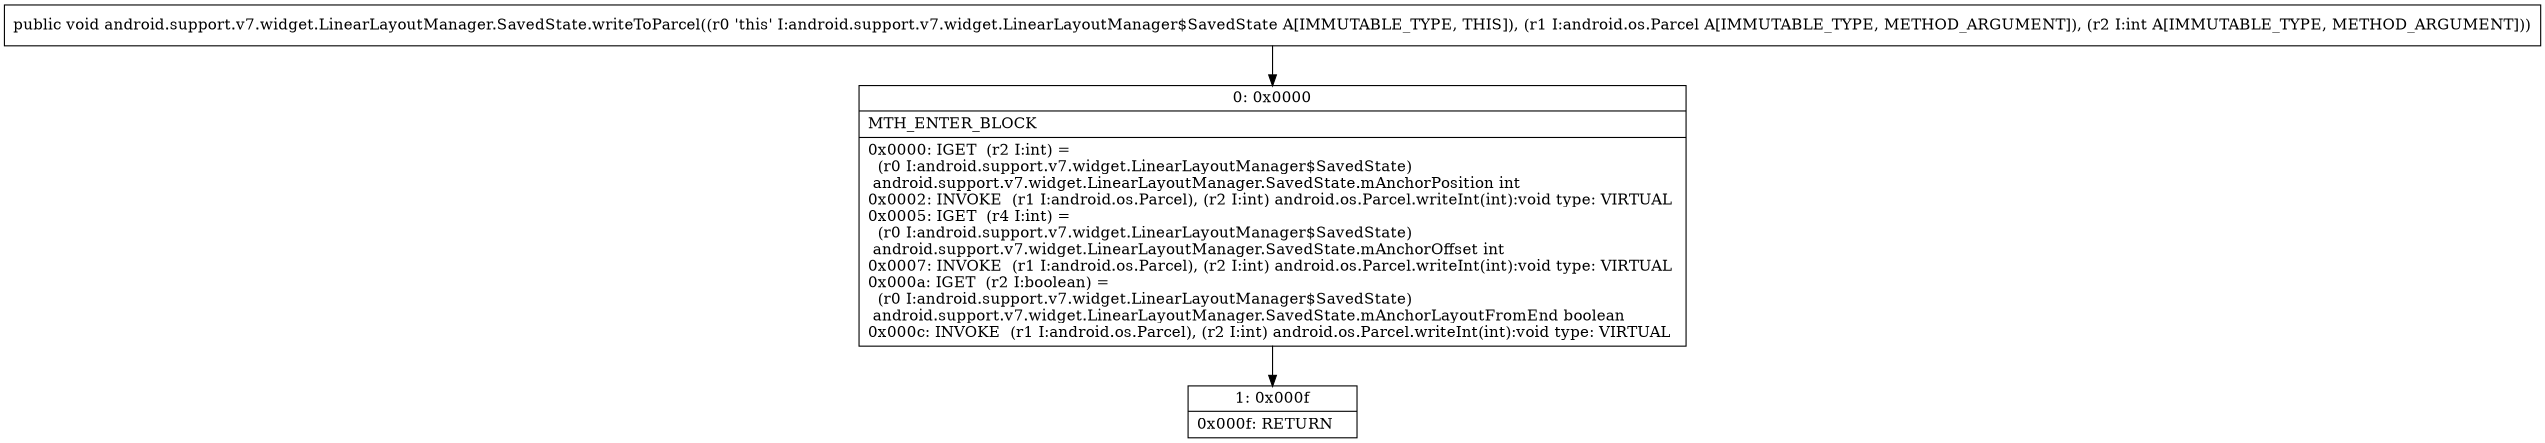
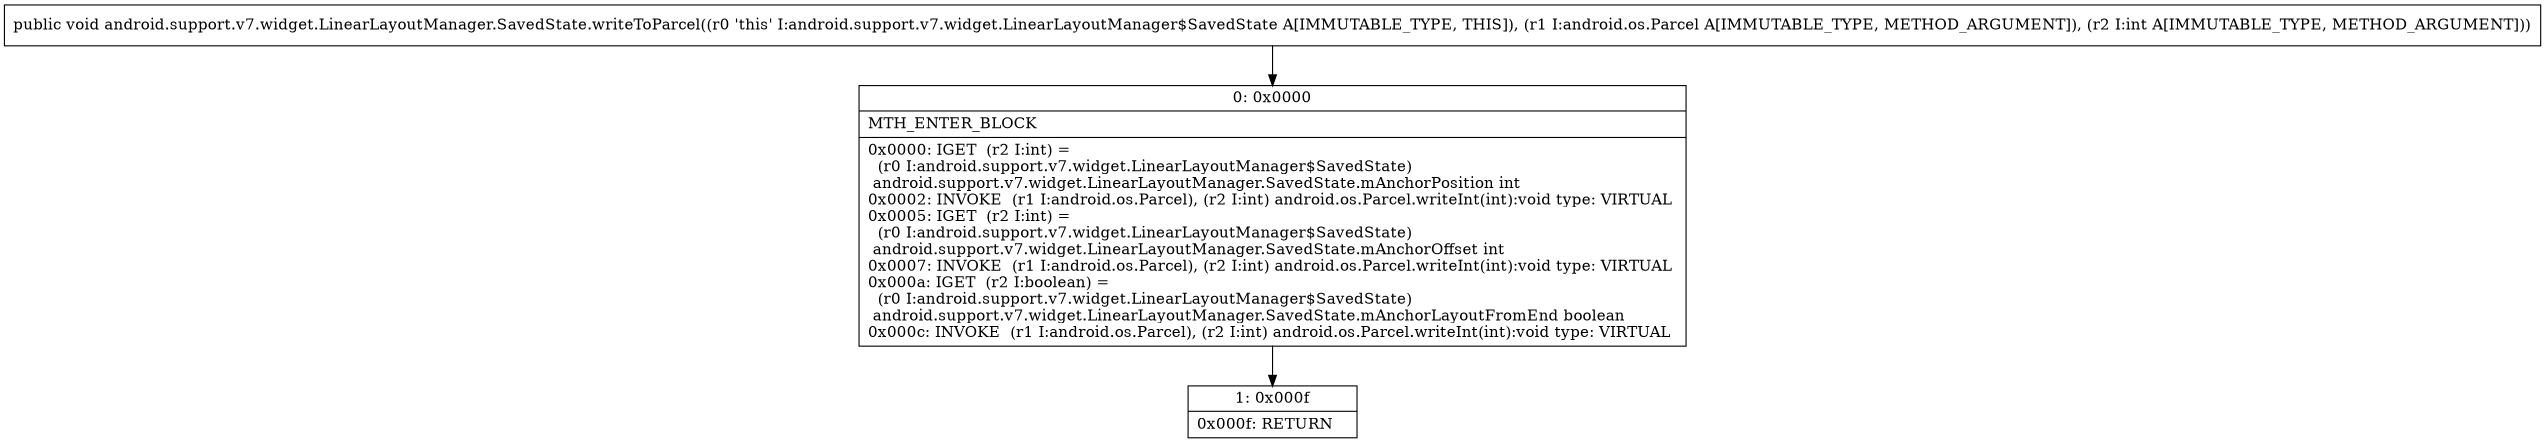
  digraph {
    node [shape=record]
-   n1 [label="{0\:\ 0x0000|MTH_ENTER_BLOCK\l|0x0000: IGET  (r2 I:int) = \l  (r0 I:android.support.v7.widget.LinearLayoutManager$SavedState)\l android.support.v7.widget.LinearLayoutManager.SavedState.mAnchorPosition int \l0x0002: INVOKE  (r1 I:android.os.Parcel), (r2 I:int) android.os.Parcel.writeInt(int):void type: VIRTUAL \l0x0005: IGET  (r4 I:int) = \l  (r0 I:android.support.v7.widget.LinearLayoutManager$SavedState)\l android.support.v7.widget.LinearLayoutManager.SavedState.mAnchorOffset int \l0x0007: INVOKE  (r1 I:android.os.Parcel), (r2 I:int) android.os.Parcel.writeInt(int):void type: VIRTUAL \l0x000a: IGET  (r2 I:boolean) = \l  (r0 I:android.support.v7.widget.LinearLayoutManager$SavedState)\l android.support.v7.widget.LinearLayoutManager.SavedState.mAnchorLayoutFromEnd boolean \l0x000c: INVOKE  (r1 I:android.os.Parcel), (r2 I:int) android.os.Parcel.writeInt(int):void type: VIRTUAL \l}"]
+   n1 [label="{0\:\ 0x0000|MTH_ENTER_BLOCK\l|0x0000: IGET  (r2 I:int) = \l  (r0 I:android.support.v7.widget.LinearLayoutManager$SavedState)\l android.support.v7.widget.LinearLayoutManager.SavedState.mAnchorPosition int \l0x0002: INVOKE  (r1 I:android.os.Parcel), (r2 I:int) android.os.Parcel.writeInt(int):void type: VIRTUAL \l0x0005: IGET  (r2 I:int) = \l  (r0 I:android.support.v7.widget.LinearLayoutManager$SavedState)\l android.support.v7.widget.LinearLayoutManager.SavedState.mAnchorOffset int \l0x0007: INVOKE  (r1 I:android.os.Parcel), (r2 I:int) android.os.Parcel.writeInt(int):void type: VIRTUAL \l0x000a: IGET  (r2 I:boolean) = \l  (r0 I:android.support.v7.widget.LinearLayoutManager$SavedState)\l android.support.v7.widget.LinearLayoutManager.SavedState.mAnchorLayoutFromEnd boolean \l0x000c: INVOKE  (r1 I:android.os.Parcel), (r2 I:int) android.os.Parcel.writeInt(int):void type: VIRTUAL \l}"]
    n2 [label="{1\:\ 0x000f|0x000f: RETURN   \l}"]
    n3 [label="{public void android.support.v7.widget.LinearLayoutManager.SavedState.writeToParcel((r0 'this' I:android.support.v7.widget.LinearLayoutManager$SavedState A[IMMUTABLE_TYPE, THIS]), (r1 I:android.os.Parcel A[IMMUTABLE_TYPE, METHOD_ARGUMENT]), (r2 I:int A[IMMUTABLE_TYPE, METHOD_ARGUMENT])) }"]
    n1 -> n2
    n3 -> n1
  }
